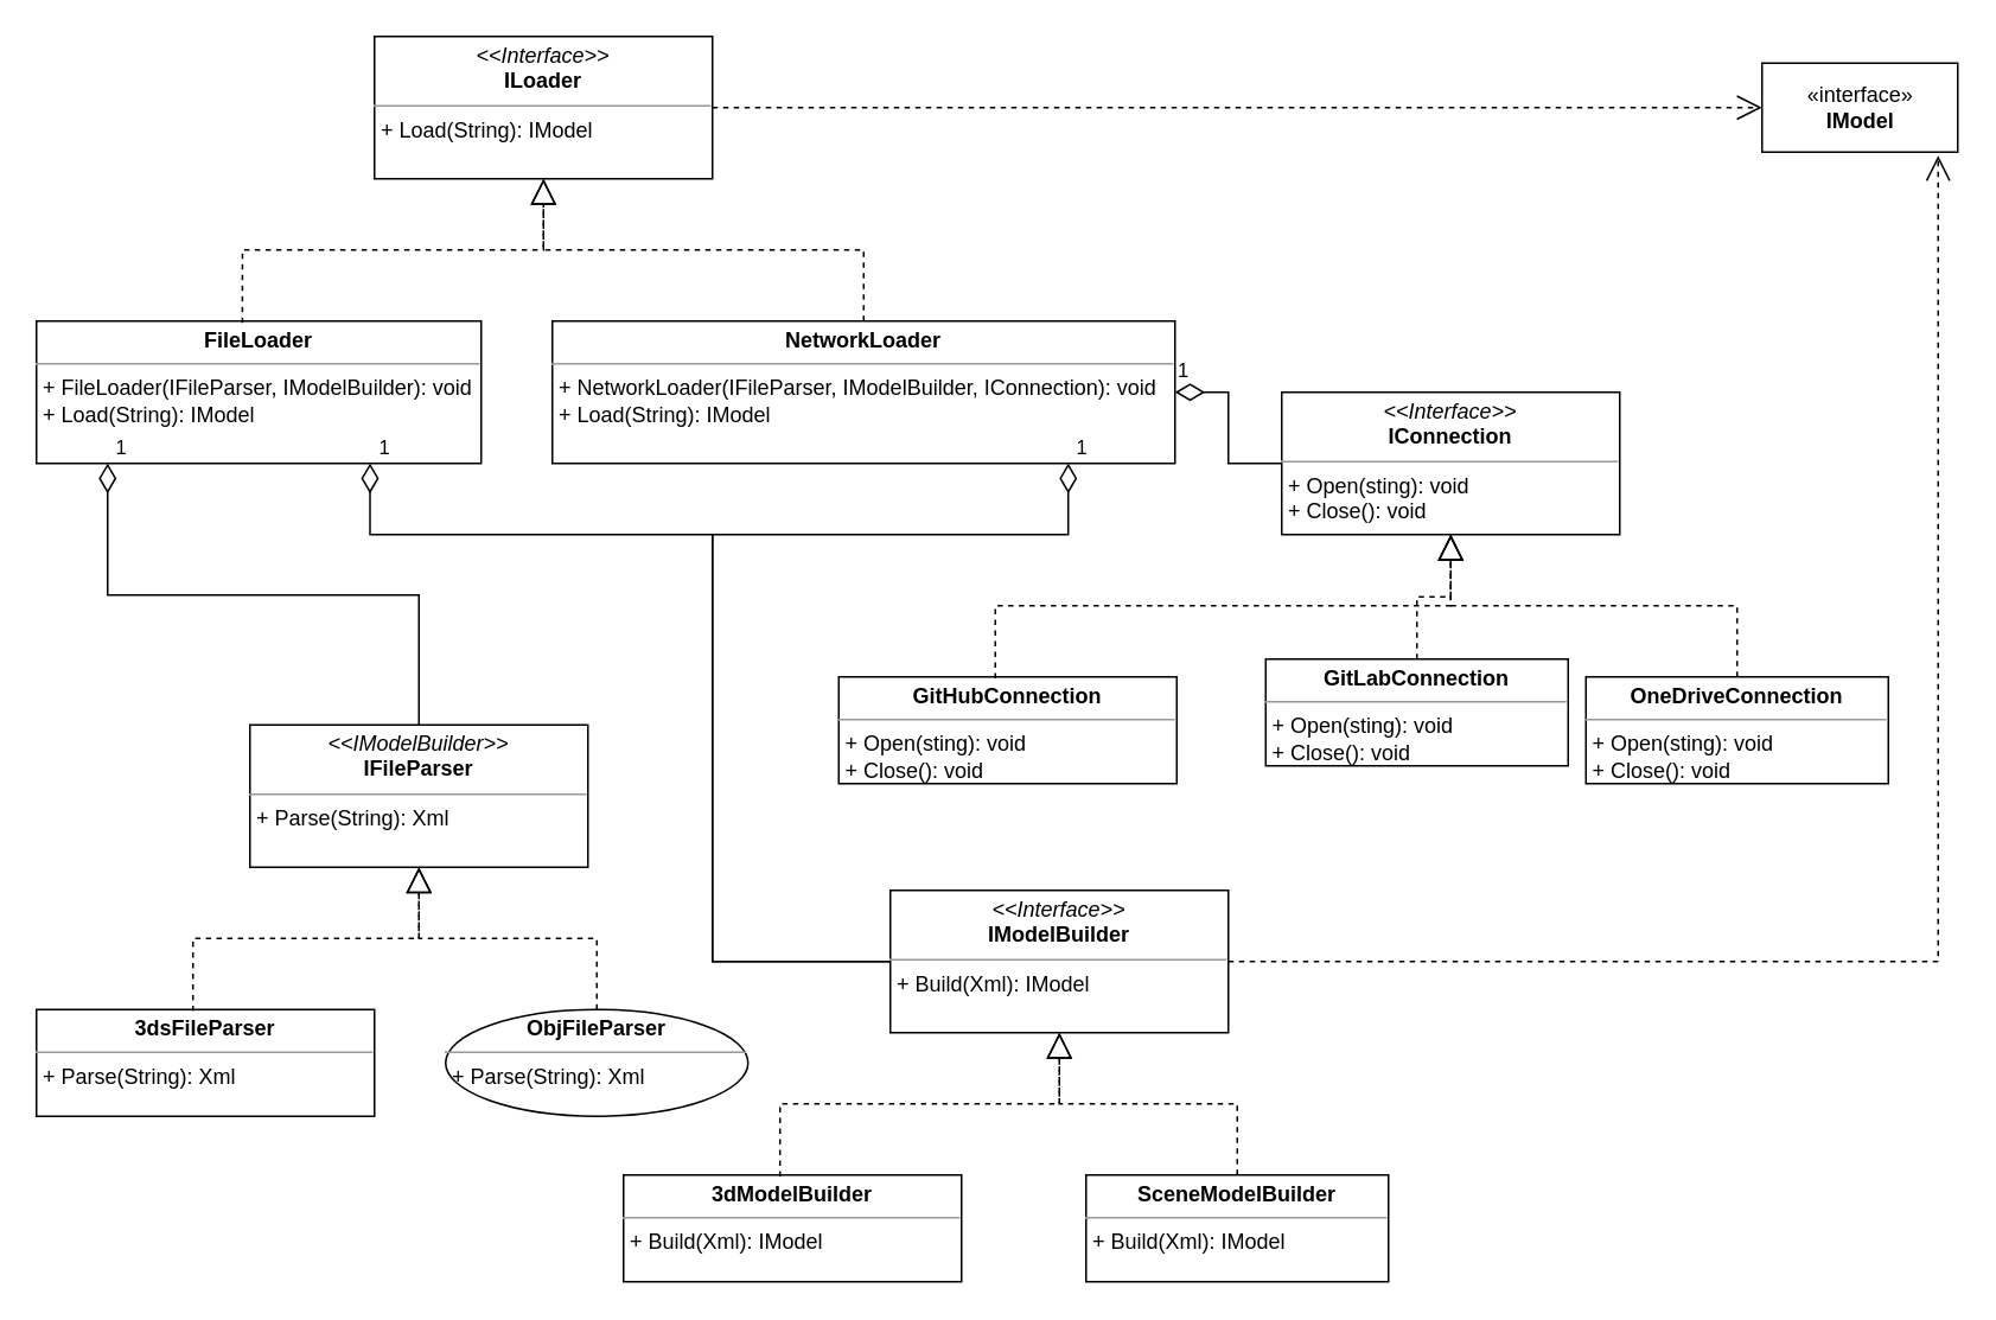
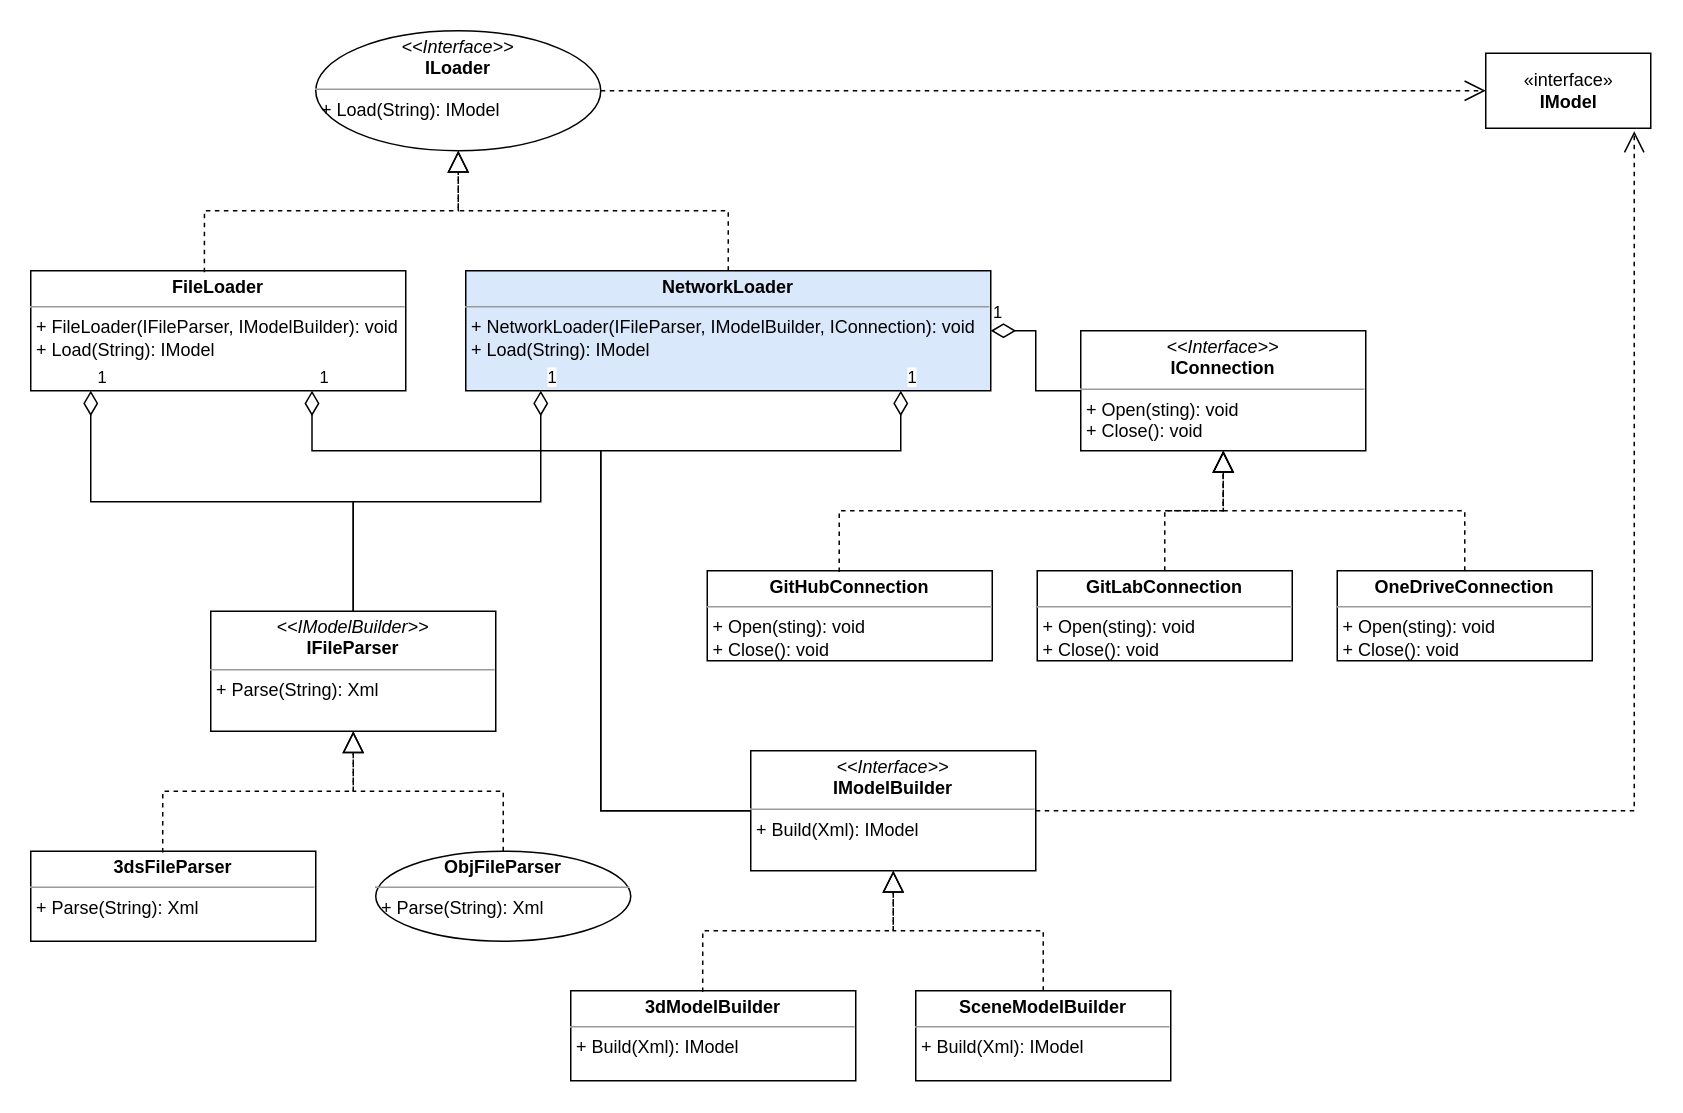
  <mxCell id="0" />
  <mxCell id="1" parent="0" />
- <mxCell id="2" value="&lt;p style=&quot;margin: 0px ; margin-top: 4px ; text-align: center&quot;&gt;&lt;i&gt;&amp;lt;&amp;lt;Interface&amp;gt;&amp;gt;&lt;/i&gt;&lt;br&gt;&lt;b&gt;ILoader&lt;/b&gt;&lt;/p&gt;&lt;hr size=&quot;1&quot;&gt;&lt;p style=&quot;margin: 0px ; margin-left: 4px&quot;&gt;+ Load(String): IModel&lt;br&gt;&lt;/p&gt;" style="verticalAlign=top;align=left;overflow=fill;fontSize=12;fontFamily=Helvetica;html=1;" parent="1" vertex="1"><mxGeometry x="210" y="20" width="190" height="80" as="geometry" /></mxCell>
+ <mxCell id="2" value="&lt;p style=&quot;margin: 0px ; margin-top: 4px ; text-align: center&quot;&gt;&lt;i&gt;&amp;lt;&amp;lt;Interface&amp;gt;&amp;gt;&lt;/i&gt;&lt;br&gt;&lt;b&gt;ILoader&lt;/b&gt;&lt;/p&gt;&lt;hr size=&quot;1&quot;&gt;&lt;p style=&quot;margin: 0px ; margin-left: 4px&quot;&gt;+ Load(String): IModel&lt;br&gt;&lt;/p&gt;" style="ellipse;verticalAlign=top;align=left;overflow=fill;fontSize=12;fontFamily=Helvetica;html=1;" parent="1" vertex="1"><mxGeometry x="210" y="20" width="190" height="80" as="geometry" /></mxCell>
  <mxCell id="3" value="&lt;p style=&quot;margin: 0px ; margin-top: 4px ; text-align: center&quot;&gt;&lt;b&gt;FileLoader&lt;/b&gt;&lt;br&gt;&lt;/p&gt;&lt;hr size=&quot;1&quot;&gt;&lt;p style=&quot;margin: 0px ; margin-left: 4px&quot;&gt;+ FileLoader(IFileParser, IModelBuilder): void&lt;/p&gt;&lt;p style=&quot;margin: 0px ; margin-left: 4px&quot;&gt;+ Load(String): IModel&lt;br&gt;&lt;/p&gt;" style="verticalAlign=top;align=left;overflow=fill;fontSize=12;fontFamily=Helvetica;html=1;" parent="1" vertex="1"><mxGeometry x="20" y="180" width="250" height="80" as="geometry" /></mxCell>
- <mxCell id="4" value="&lt;p style=&quot;margin: 0px ; margin-top: 4px ; text-align: center&quot;&gt;&lt;b&gt;NetworkLoader&lt;/b&gt;&lt;br&gt;&lt;/p&gt;&lt;hr size=&quot;1&quot;&gt;&lt;p style=&quot;margin: 0px ; margin-left: 4px&quot;&gt;+ NetworkLoader(IFileParser, IModelBuilder, IConnection): void&lt;/p&gt;&lt;p style=&quot;margin: 0px ; margin-left: 4px&quot;&gt;+ Load(String): IModel&lt;/p&gt;" style="verticalAlign=top;align=left;overflow=fill;fontSize=12;fontFamily=Helvetica;html=1;" parent="1" vertex="1"><mxGeometry x="310" y="180" width="350" height="80" as="geometry" /></mxCell>
+ <mxCell id="4" value="&lt;p style=&quot;margin: 0px ; margin-top: 4px ; text-align: center&quot;&gt;&lt;b&gt;NetworkLoader&lt;/b&gt;&lt;br&gt;&lt;/p&gt;&lt;hr size=&quot;1&quot;&gt;&lt;p style=&quot;margin: 0px ; margin-left: 4px&quot;&gt;+ NetworkLoader(IFileParser, IModelBuilder, IConnection): void&lt;/p&gt;&lt;p style=&quot;margin: 0px ; margin-left: 4px&quot;&gt;+ Load(String): IModel&lt;/p&gt;" style="verticalAlign=top;align=left;overflow=fill;fontSize=12;fontFamily=Helvetica;html=1;fillColor=#dae8fc;" parent="1" vertex="1"><mxGeometry x="310" y="180" width="350" height="80" as="geometry" /></mxCell>
  <mxCell id="5" value="" style="endArrow=block;dashed=1;endFill=0;endSize=12;html=1;entryX=0.5;entryY=1;entryDx=0;entryDy=0;exitX=0.463;exitY=0.013;exitDx=0;exitDy=0;exitPerimeter=0;edgeStyle=orthogonalEdgeStyle;rounded=0;" parent="1" source="3" target="2" edge="1"><mxGeometry width="160" relative="1" as="geometry"><mxPoint x="90" y="370" as="sourcePoint" /><mxPoint x="250" y="370" as="targetPoint" /></mxGeometry></mxCell>
  <mxCell id="6" value="" style="endArrow=block;dashed=1;endFill=0;endSize=12;html=1;exitX=0.5;exitY=0;exitDx=0;exitDy=0;edgeStyle=orthogonalEdgeStyle;rounded=0;" parent="1" source="4" target="2" edge="1"><mxGeometry width="160" relative="1" as="geometry"><mxPoint x="260" y="361.04" as="sourcePoint" /><mxPoint x="457.03" y="280" as="targetPoint" /></mxGeometry></mxCell>
  <mxCell id="7" value="&lt;p style=&quot;margin: 0px ; margin-top: 4px ; text-align: center&quot;&gt;&lt;i&gt;&amp;lt;&amp;lt;IModelBuilder&amp;gt;&amp;gt;&lt;/i&gt;&lt;br&gt;&lt;b&gt;IFileParser&lt;/b&gt;&lt;/p&gt;&lt;hr size=&quot;1&quot;&gt;&lt;p style=&quot;margin: 0px ; margin-left: 4px&quot;&gt;+ Parse(String): Xml&lt;br&gt;&lt;/p&gt;" style="verticalAlign=top;align=left;overflow=fill;fontSize=12;fontFamily=Helvetica;html=1;" parent="1" vertex="1"><mxGeometry x="140" y="407" width="190" height="80" as="geometry" /></mxCell>
  <mxCell id="8" value="&lt;p style=&quot;margin: 0px ; margin-top: 4px ; text-align: center&quot;&gt;&lt;b&gt;3dsFileParser&lt;/b&gt;&lt;/p&gt;&lt;hr size=&quot;1&quot;&gt;&lt;p style=&quot;margin: 0px ; margin-left: 4px&quot;&gt;+ Parse(String): Xml&lt;br&gt;&lt;/p&gt;" style="verticalAlign=top;align=left;overflow=fill;fontSize=12;fontFamily=Helvetica;html=1;" parent="1" vertex="1"><mxGeometry x="20" y="567" width="190" height="60" as="geometry" /></mxCell>
  <mxCell id="9" value="&lt;p style=&quot;outline: 0px ; margin: 4px 0px 0px ; text-align: center&quot;&gt;&lt;b style=&quot;outline: 0px&quot;&gt;ObjFileParser&lt;/b&gt;&lt;/p&gt;&lt;hr size=&quot;1&quot;&gt;&lt;p style=&quot;margin: 0px 0px 0px 4px&quot;&gt;+ Parse(String): Xml&lt;/p&gt;" style="ellipse;verticalAlign=top;align=left;overflow=fill;fontSize=12;fontFamily=Helvetica;html=1;" parent="1" vertex="1"><mxGeometry x="250" y="567" width="170" height="60" as="geometry" /></mxCell>
  <mxCell id="10" value="" style="endArrow=block;dashed=1;endFill=0;endSize=12;html=1;entryX=0.5;entryY=1;entryDx=0;entryDy=0;exitX=0.463;exitY=0.013;exitDx=0;exitDy=0;exitPerimeter=0;edgeStyle=orthogonalEdgeStyle;rounded=0;" parent="1" source="8" target="7" edge="1"><mxGeometry width="160" relative="1" as="geometry"><mxPoint x="20" y="757" as="sourcePoint" /><mxPoint x="180" y="757" as="targetPoint" /></mxGeometry></mxCell>
  <mxCell id="11" value="" style="endArrow=block;dashed=1;endFill=0;endSize=12;html=1;exitX=0.5;exitY=0;exitDx=0;exitDy=0;edgeStyle=orthogonalEdgeStyle;rounded=0;" parent="1" source="9" target="7" edge="1"><mxGeometry width="160" relative="1" as="geometry"><mxPoint x="190" y="748.04" as="sourcePoint" /><mxPoint x="387.03" y="667" as="targetPoint" /></mxGeometry></mxCell>
  <mxCell id="12" value="&lt;p style=&quot;margin: 0px ; margin-top: 4px ; text-align: center&quot;&gt;&lt;i&gt;&amp;lt;&amp;lt;Interface&amp;gt;&amp;gt;&lt;/i&gt;&lt;br&gt;&lt;b&gt;IModelBuilder&lt;/b&gt;&lt;/p&gt;&lt;hr size=&quot;1&quot;&gt;&lt;p style=&quot;margin: 0px ; margin-left: 4px&quot;&gt;+ Build(Xml): IModel&lt;br&gt;&lt;/p&gt;" style="verticalAlign=top;align=left;overflow=fill;fontSize=12;fontFamily=Helvetica;html=1;" parent="1" vertex="1"><mxGeometry x="500" y="500" width="190" height="80" as="geometry" /></mxCell>
- <mxCell id="13" value="&lt;p style=&quot;margin: 0px ; margin-top: 4px ; text-align: center&quot;&gt;&lt;b&gt;3dModelBuilder&lt;/b&gt;&lt;/p&gt;&lt;hr size=&quot;1&quot;&gt;&lt;p style=&quot;margin: 0px ; margin-left: 4px&quot;&gt;+ Build(Xml): IModel&lt;br&gt;&lt;/p&gt;" style="verticalAlign=top;align=left;overflow=fill;fontSize=12;fontFamily=Helvetica;html=1;" parent="1" vertex="1"><mxGeometry x="350" y="660" width="190" height="60" as="geometry" /></mxCell>
+ <mxCell id="13" value="&lt;p style=&quot;margin: 0px ; margin-top: 4px ; text-align: center&quot;&gt;&lt;b&gt;3dModelBuilder&lt;/b&gt;&lt;/p&gt;&lt;hr size=&quot;1&quot;&gt;&lt;p style=&quot;margin: 0px ; margin-left: 4px&quot;&gt;+ Build(Xml): IModel&lt;br&gt;&lt;/p&gt;" style="verticalAlign=top;align=left;overflow=fill;fontSize=12;fontFamily=Helvetica;html=1;" parent="1" vertex="1"><mxGeometry x="380" y="660" width="190" height="60" as="geometry" /></mxCell>
  <mxCell id="14" value="&lt;p style=&quot;outline: 0px ; margin: 4px 0px 0px ; text-align: center&quot;&gt;&lt;b style=&quot;outline: 0px&quot;&gt;SceneModelBuilder&lt;/b&gt;&lt;/p&gt;&lt;hr size=&quot;1&quot;&gt;&lt;p style=&quot;margin: 0px 0px 0px 4px&quot;&gt;+ Build(Xml): IModel&lt;br&gt;&lt;/p&gt;" style="verticalAlign=top;align=left;overflow=fill;fontSize=12;fontFamily=Helvetica;html=1;" parent="1" vertex="1"><mxGeometry x="610" y="660" width="170" height="60" as="geometry" /></mxCell>
  <mxCell id="15" value="" style="endArrow=block;dashed=1;endFill=0;endSize=12;html=1;entryX=0.5;entryY=1;entryDx=0;entryDy=0;exitX=0.463;exitY=0.013;exitDx=0;exitDy=0;exitPerimeter=0;edgeStyle=orthogonalEdgeStyle;rounded=0;" parent="1" source="13" target="12" edge="1"><mxGeometry width="160" relative="1" as="geometry"><mxPoint x="380" y="850" as="sourcePoint" /><mxPoint x="540" y="850" as="targetPoint" /></mxGeometry></mxCell>
  <mxCell id="16" value="" style="endArrow=block;dashed=1;endFill=0;endSize=12;html=1;exitX=0.5;exitY=0;exitDx=0;exitDy=0;edgeStyle=orthogonalEdgeStyle;rounded=0;" parent="1" source="14" target="12" edge="1"><mxGeometry width="160" relative="1" as="geometry"><mxPoint x="550" y="841.04" as="sourcePoint" /><mxPoint x="747.03" y="760" as="targetPoint" /></mxGeometry></mxCell>
  <mxCell id="17" value="&lt;p style=&quot;margin: 0px ; margin-top: 4px ; text-align: center&quot;&gt;&lt;i&gt;&amp;lt;&amp;lt;Interface&amp;gt;&amp;gt;&lt;/i&gt;&lt;br&gt;&lt;b&gt;IConnection&lt;/b&gt;&lt;/p&gt;&lt;hr size=&quot;1&quot;&gt;&lt;p style=&quot;margin: 0px ; margin-left: 4px&quot;&gt;+ Open(sting): void&lt;br&gt;&lt;/p&gt;&lt;p style=&quot;margin: 0px ; margin-left: 4px&quot;&gt;+ Close(): void&lt;br&gt;&lt;/p&gt;" style="verticalAlign=top;align=left;overflow=fill;fontSize=12;fontFamily=Helvetica;html=1;" parent="1" vertex="1"><mxGeometry x="720" y="220" width="190" height="80" as="geometry" /></mxCell>
  <mxCell id="18" value="&lt;p style=&quot;margin: 4px 0px 0px ; text-align: center&quot;&gt;&lt;b&gt;GitHubConnection&lt;/b&gt;&lt;/p&gt;&lt;hr size=&quot;1&quot;&gt;&lt;p style=&quot;margin: 0px 0px 0px 4px&quot;&gt;+ Open(sting): void&lt;br&gt;&lt;/p&gt;&lt;p style=&quot;margin: 0px 0px 0px 4px&quot;&gt;+ Close(): void&lt;/p&gt;" style="verticalAlign=top;align=left;overflow=fill;fontSize=12;fontFamily=Helvetica;html=1;" parent="1" vertex="1"><mxGeometry x="471" y="380" width="190" height="60" as="geometry" /></mxCell>
- <mxCell id="19" value="&lt;p style=&quot;margin: 4px 0px 0px ; text-align: center&quot;&gt;&lt;b&gt;GitLabConnection&lt;/b&gt;&lt;/p&gt;&lt;hr size=&quot;1&quot; style=&quot;outline: 0px&quot;&gt;&lt;p style=&quot;margin: 0px 0px 0px 4px&quot;&gt;+ Open(sting): void&lt;br&gt;&lt;/p&gt;&lt;p style=&quot;margin: 0px 0px 0px 4px&quot;&gt;+ Close(): void&lt;/p&gt;" style="verticalAlign=top;align=left;overflow=fill;fontSize=12;fontFamily=Helvetica;html=1;" parent="1" vertex="1"><mxGeometry x="711" y="370" width="170" height="60" as="geometry" /></mxCell>
+ <mxCell id="19" value="&lt;p style=&quot;margin: 4px 0px 0px ; text-align: center&quot;&gt;&lt;b&gt;GitLabConnection&lt;/b&gt;&lt;/p&gt;&lt;hr size=&quot;1&quot; style=&quot;outline: 0px&quot;&gt;&lt;p style=&quot;margin: 0px 0px 0px 4px&quot;&gt;+ Open(sting): void&lt;br&gt;&lt;/p&gt;&lt;p style=&quot;margin: 0px 0px 0px 4px&quot;&gt;+ Close(): void&lt;/p&gt;" style="verticalAlign=top;align=left;overflow=fill;fontSize=12;fontFamily=Helvetica;html=1;" parent="1" vertex="1"><mxGeometry x="691" y="380" width="170" height="60" as="geometry" /></mxCell>
  <mxCell id="20" value="" style="endArrow=block;dashed=1;endFill=0;endSize=12;html=1;entryX=0.5;entryY=1;entryDx=0;entryDy=0;exitX=0.463;exitY=0.013;exitDx=0;exitDy=0;exitPerimeter=0;edgeStyle=orthogonalEdgeStyle;rounded=0;" parent="1" source="18" target="17" edge="1"><mxGeometry width="160" relative="1" as="geometry"><mxPoint x="500" y="570" as="sourcePoint" /><mxPoint x="660" y="570" as="targetPoint" /></mxGeometry></mxCell>
  <mxCell id="21" value="" style="endArrow=block;dashed=1;endFill=0;endSize=12;html=1;exitX=0.5;exitY=0;exitDx=0;exitDy=0;edgeStyle=orthogonalEdgeStyle;rounded=0;" parent="1" source="19" target="17" edge="1"><mxGeometry width="160" relative="1" as="geometry"><mxPoint x="670" y="561.04" as="sourcePoint" /><mxPoint x="867.03" y="480" as="targetPoint" /></mxGeometry></mxCell>
  <mxCell id="22" value="&lt;p style=&quot;margin: 4px 0px 0px ; text-align: center&quot;&gt;&lt;b&gt;OneDriveConnection&lt;/b&gt;&lt;/p&gt;&lt;hr size=&quot;1&quot; style=&quot;outline: 0px&quot;&gt;&lt;p style=&quot;margin: 0px 0px 0px 4px&quot;&gt;+ Open(sting): void&lt;br&gt;&lt;/p&gt;&lt;p style=&quot;margin: 0px 0px 0px 4px&quot;&gt;+ Close(): void&lt;/p&gt;" style="verticalAlign=top;align=left;overflow=fill;fontSize=12;fontFamily=Helvetica;html=1;" parent="1" vertex="1"><mxGeometry x="891" y="380" width="170" height="60" as="geometry" /></mxCell>
  <mxCell id="23" value="" style="endArrow=block;dashed=1;endFill=0;endSize=12;html=1;exitX=0.5;exitY=0;exitDx=0;exitDy=0;edgeStyle=orthogonalEdgeStyle;rounded=0;" parent="1" source="22" target="17" edge="1"><mxGeometry width="160" relative="1" as="geometry"><mxPoint x="825" y="390" as="sourcePoint" /><mxPoint x="725" y="310" as="targetPoint" /></mxGeometry></mxCell>
  <mxCell id="24" value="1" style="endArrow=none;html=1;endSize=12;startArrow=diamondThin;startSize=14;startFill=0;edgeStyle=orthogonalEdgeStyle;align=left;verticalAlign=bottom;endFill=0;entryX=0;entryY=0.5;entryDx=0;entryDy=0;rounded=0;" parent="1" source="4" target="17" edge="1"><mxGeometry x="-1" y="3" relative="1" as="geometry"><mxPoint x="380" y="310" as="sourcePoint" /><mxPoint x="540" y="310" as="targetPoint" /></mxGeometry></mxCell>
  <mxCell id="25" value="1" style="endArrow=none;html=1;endSize=12;startArrow=diamondThin;startSize=14;startFill=0;edgeStyle=orthogonalEdgeStyle;align=left;verticalAlign=bottom;endFill=0;rounded=0;" parent="1" source="3" target="7" edge="1"><mxGeometry x="-1" y="3" relative="1" as="geometry"><mxPoint x="350" y="310" as="sourcePoint" /><mxPoint x="410" y="350" as="targetPoint" /><Array as="points"><mxPoint x="60" y="334" /><mxPoint x="235" y="334" /></Array></mxGeometry></mxCell>
+ <mxCell id="26" value="1" style="endArrow=none;html=1;endSize=12;startArrow=diamondThin;startSize=14;startFill=0;edgeStyle=orthogonalEdgeStyle;align=left;verticalAlign=bottom;endFill=0;rounded=0;" parent="1" source="4" target="7" edge="1"><mxGeometry x="-1" y="3" relative="1" as="geometry"><mxPoint x="155" y="270" as="sourcePoint" /><mxPoint x="245" y="330" as="targetPoint" /><Array as="points"><mxPoint x="360" y="334" /><mxPoint x="235" y="334" /></Array></mxGeometry></mxCell>
  <mxCell id="27" value="1" style="endArrow=none;html=1;endSize=12;startArrow=diamondThin;startSize=14;startFill=0;edgeStyle=orthogonalEdgeStyle;align=left;verticalAlign=bottom;endFill=0;rounded=0;exitX=0.75;exitY=1;exitDx=0;exitDy=0;entryX=0;entryY=0.5;entryDx=0;entryDy=0;" parent="1" source="3" target="12" edge="1"><mxGeometry x="-1" y="3" relative="1" as="geometry"><mxPoint x="165" y="280" as="sourcePoint" /><mxPoint x="255" y="340" as="targetPoint" /><Array as="points"><mxPoint x="208" y="300" /><mxPoint x="400" y="300" /><mxPoint x="400" y="540" /></Array></mxGeometry></mxCell>
  <mxCell id="28" value="1" style="endArrow=none;html=1;endSize=12;startArrow=diamondThin;startSize=14;startFill=0;edgeStyle=orthogonalEdgeStyle;align=left;verticalAlign=bottom;endFill=0;rounded=0;" parent="1" source="4" target="12" edge="1"><mxGeometry x="-1" y="3" relative="1" as="geometry"><mxPoint x="520" y="290" as="sourcePoint" /><mxPoint x="510" y="550" as="targetPoint" /><Array as="points"><mxPoint x="600" y="300" /><mxPoint x="400" y="300" /><mxPoint x="400" y="540" /></Array></mxGeometry></mxCell>
  <mxCell id="29" value="«interface»&lt;br&gt;&lt;b&gt;IModel&lt;/b&gt;" style="html=1;" parent="1" vertex="1"><mxGeometry x="990" y="35" width="110" height="50" as="geometry" /></mxCell>
  <mxCell id="30" value="" style="endArrow=open;endFill=1;endSize=12;html=1;edgeStyle=orthogonalEdgeStyle;rounded=0;dashed=1;" parent="1" source="2" target="29" edge="1"><mxGeometry width="160" relative="1" as="geometry"><mxPoint x="440" y="90" as="sourcePoint" /><mxPoint x="600" y="90" as="targetPoint" /></mxGeometry></mxCell>
  <mxCell id="31" value="" style="endArrow=open;endFill=1;endSize=12;html=1;edgeStyle=orthogonalEdgeStyle;rounded=0;dashed=1;exitX=1;exitY=0.5;exitDx=0;exitDy=0;entryX=0.9;entryY=1.04;entryDx=0;entryDy=0;entryPerimeter=0;" parent="1" source="12" target="29" edge="1"><mxGeometry width="160" relative="1" as="geometry"><mxPoint x="410" y="70" as="sourcePoint" /><mxPoint x="1000" y="70" as="targetPoint" /></mxGeometry></mxCell>
